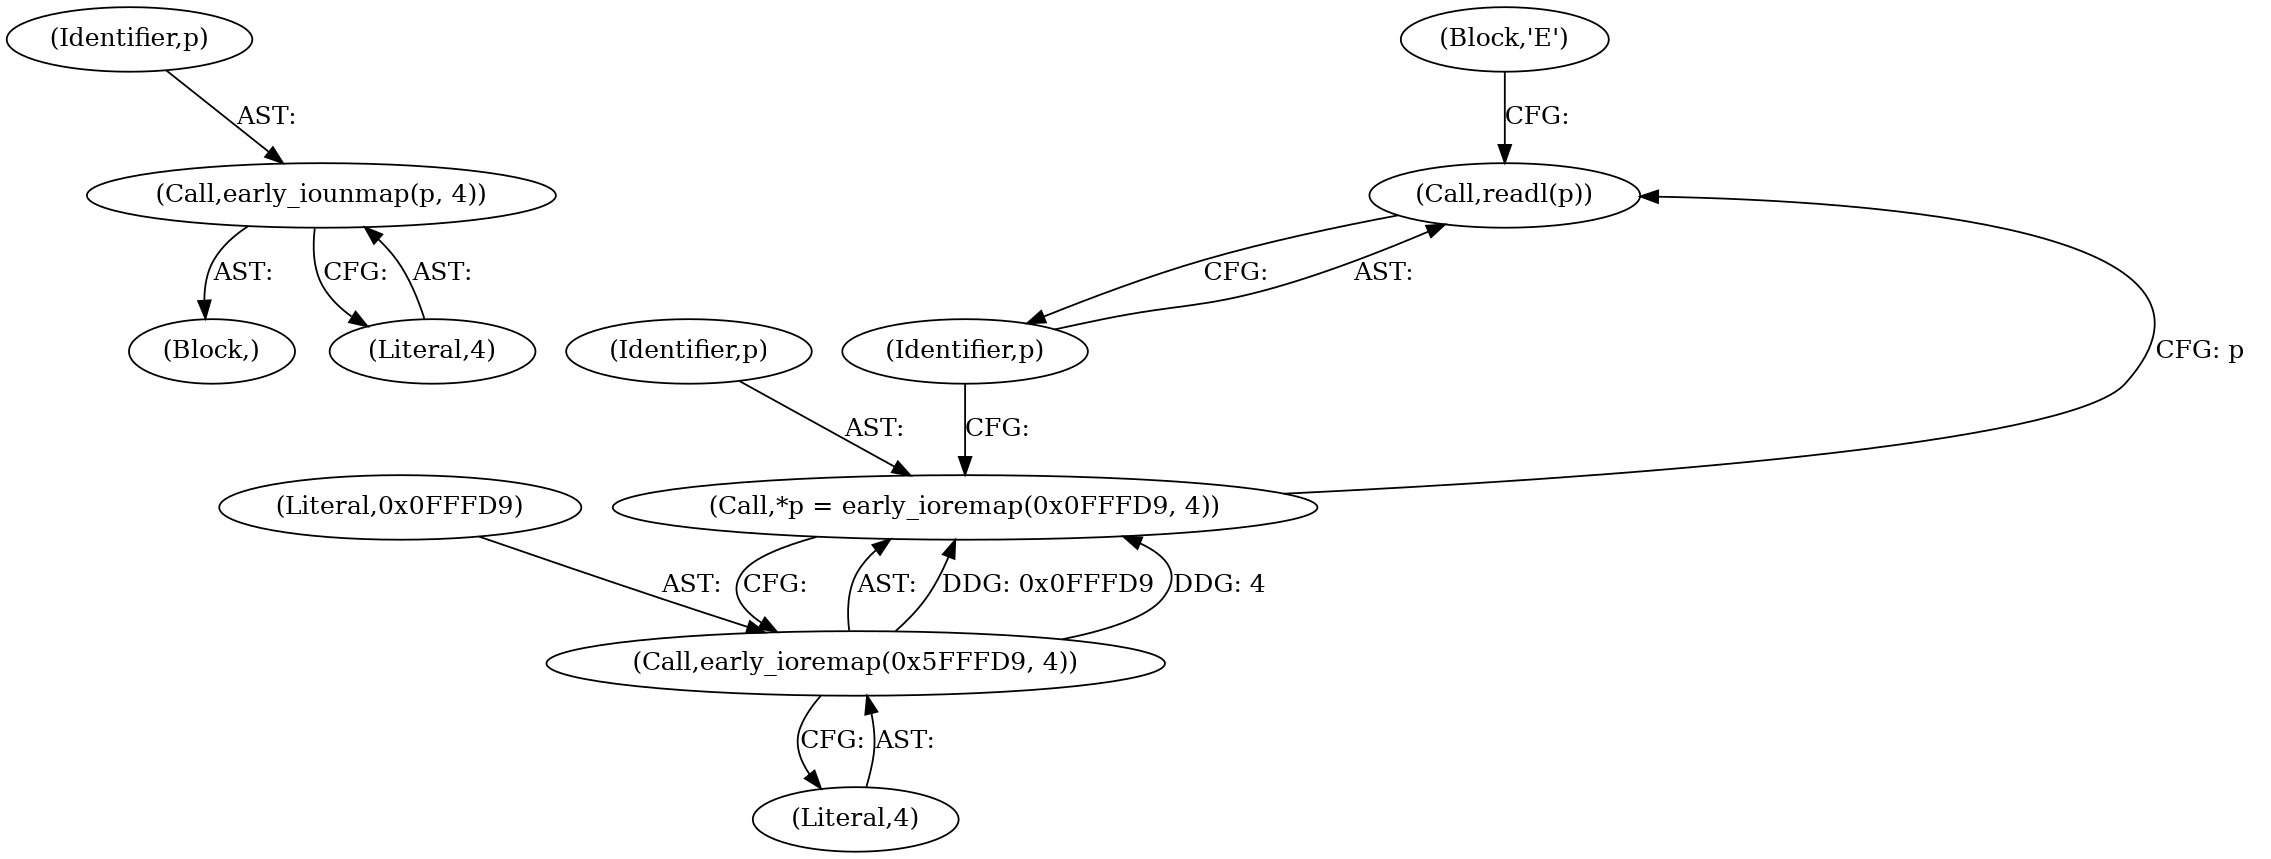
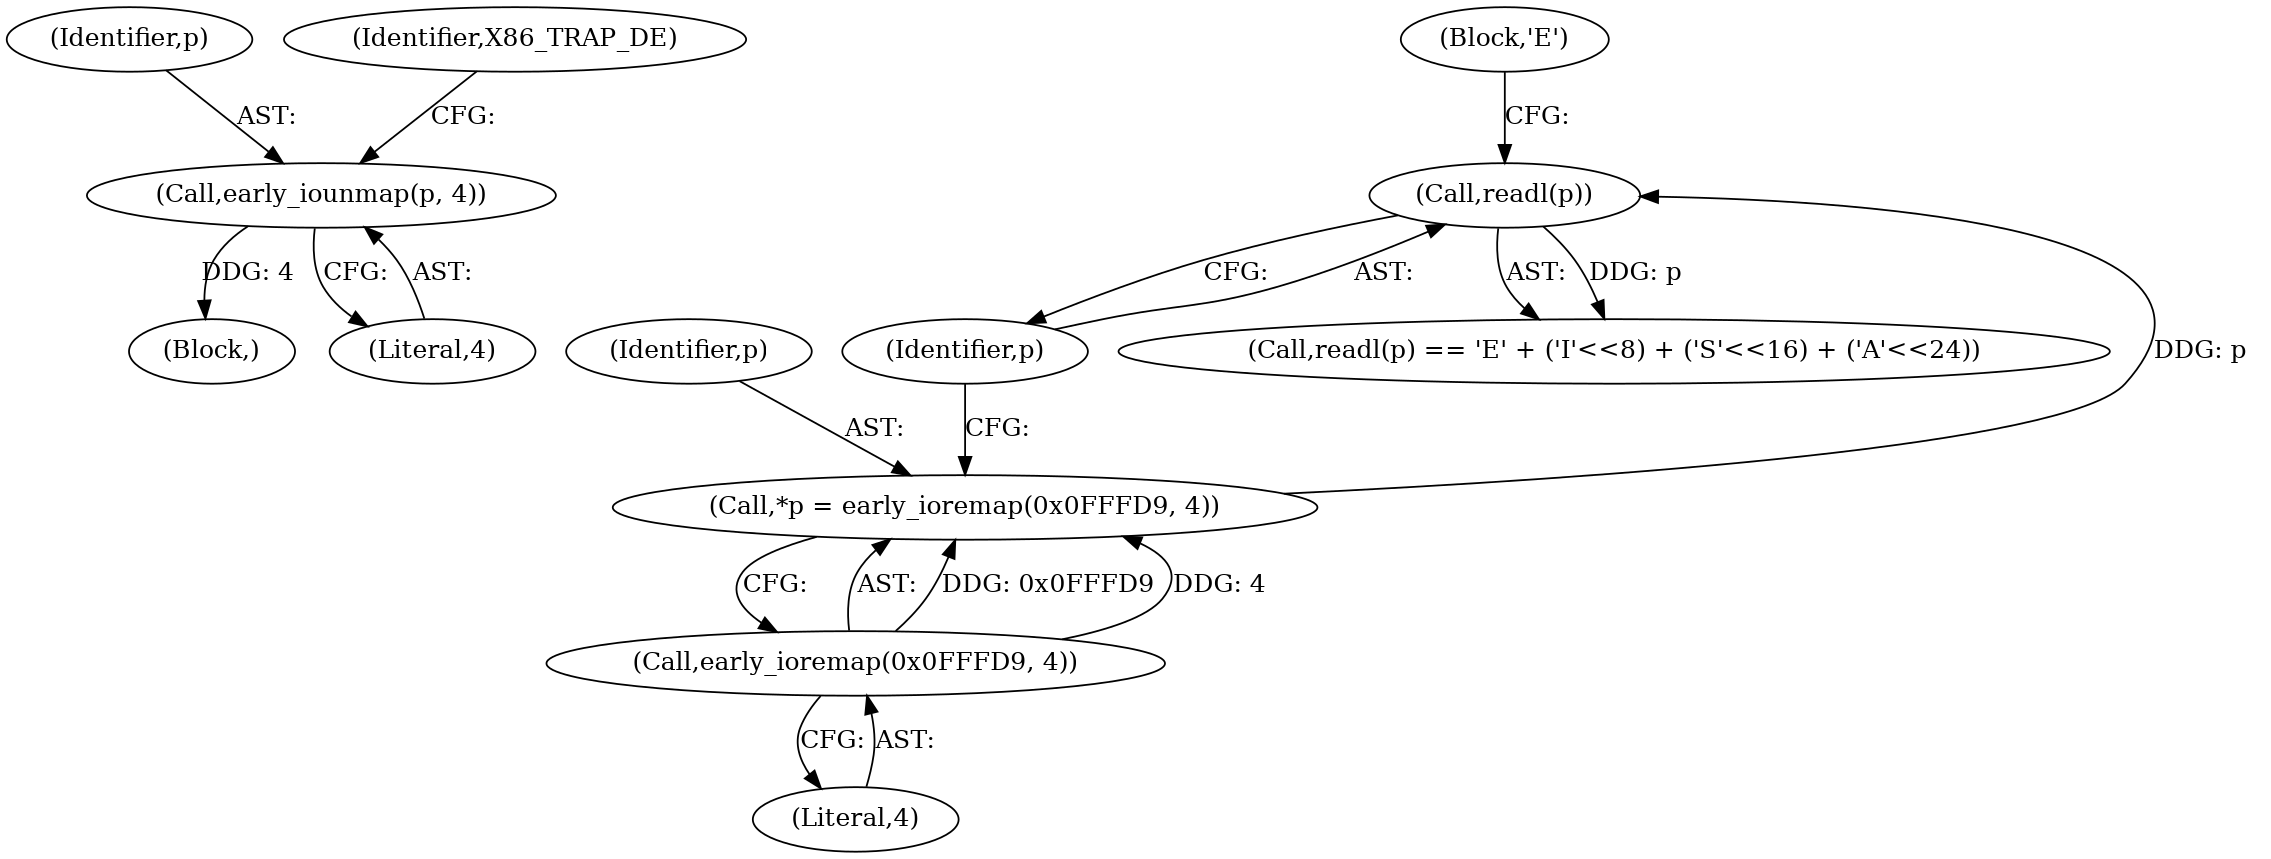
  digraph {
    n1 [label="(Call,early_iounmap(p, 4))"]
    n2 [label="(Block,)"]
    n3 [label="(Literal,4)"]
    n4 [label="(Call,readl(p))"]
    n5 [label="(Identifier,p)"]
+   n6 [label="(Call,readl(p) == 'E' + ('I'<<8) + ('S'<<16) + ('A'<<24))"]
    n7 [label="(Call,*p = early_ioremap(0x0FFFD9, 4))"]
-   n8 [label="(Call,early_ioremap(0x5FFFD9, 4))"]
+   n8 [label="(Call,early_ioremap(0x0FFFD9, 4))"]
    n9 [label="(Literal,4)"]
    n10 [label="(Identifier,p)"]
+   n11 [label="(Identifier,X86_TRAP_DE)"]
    n12 [label="(Identifier,p)"]
-   n13 [label="(Literal,0x0FFFD9)"]
    n14 [label="(Block,'E')"]
-   n1 -> n2 [label="AST: "]
+   n1 -> n2 [label="DDG: 4"]
    n1 -> n3 [label="CFG: "]
    n3 -> n1 [label="AST: "]
    n4 -> n5 [label="CFG: "]
+   n4 -> n6 [label="AST: "]
+   n4 -> n6 [label="DDG: p"]
    n5 -> n4 [label="AST: "]
    n5 -> n7 [label="CFG: "]
-   n7 -> n4 [label="CFG: p"]
+   n7 -> n4 [label="DDG: p"]
    n7 -> n8 [label="CFG: "]
    n8 -> n7 [label="AST: "]
    n8 -> n7 [label="DDG: 0x0FFFD9"]
    n8 -> n7 [label="DDG: 4"]
    n8 -> n9 [label="CFG: "]
    n9 -> n8 [label="AST: "]
    n10 -> n1 [label="AST: "]
+   n11 -> n1 [label="CFG: "]
    n12 -> n7 [label="AST: "]
-   n13 -> n8 [label="AST: "]
    n14 -> n4 [label="CFG: "]
  }
